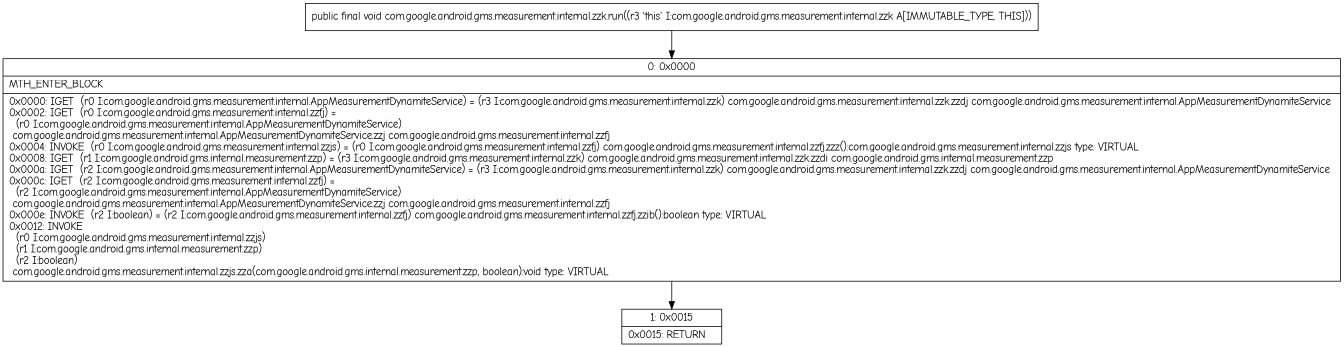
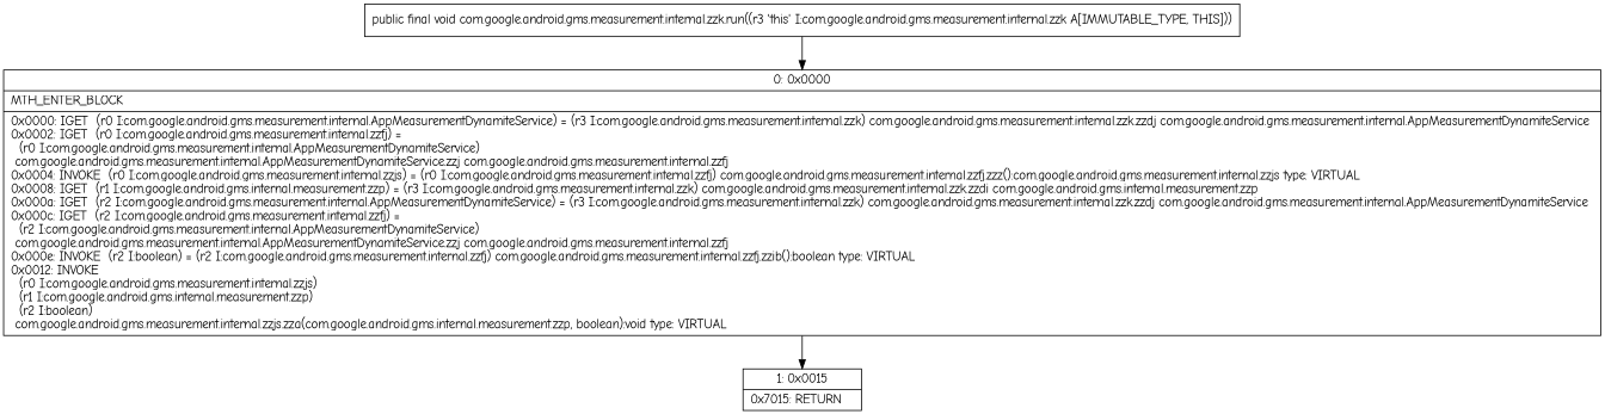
  digraph {
    fontname="Comic Neue"
    node [shape=record fontname="Comic Neue"]
    edge [fontname="Comic Neue"]
    n1 [label="{0\:\ 0x0000|MTH_ENTER_BLOCK\l|0x0000: IGET  (r0 I:com.google.android.gms.measurement.internal.AppMeasurementDynamiteService) = (r3 I:com.google.android.gms.measurement.internal.zzk) com.google.android.gms.measurement.internal.zzk.zzdj com.google.android.gms.measurement.internal.AppMeasurementDynamiteService \l0x0002: IGET  (r0 I:com.google.android.gms.measurement.internal.zzfj) = \l  (r0 I:com.google.android.gms.measurement.internal.AppMeasurementDynamiteService)\l com.google.android.gms.measurement.internal.AppMeasurementDynamiteService.zzj com.google.android.gms.measurement.internal.zzfj \l0x0004: INVOKE  (r0 I:com.google.android.gms.measurement.internal.zzjs) = (r0 I:com.google.android.gms.measurement.internal.zzfj) com.google.android.gms.measurement.internal.zzfj.zzz():com.google.android.gms.measurement.internal.zzjs type: VIRTUAL \l0x0008: IGET  (r1 I:com.google.android.gms.internal.measurement.zzp) = (r3 I:com.google.android.gms.measurement.internal.zzk) com.google.android.gms.measurement.internal.zzk.zzdi com.google.android.gms.internal.measurement.zzp \l0x000a: IGET  (r2 I:com.google.android.gms.measurement.internal.AppMeasurementDynamiteService) = (r3 I:com.google.android.gms.measurement.internal.zzk) com.google.android.gms.measurement.internal.zzk.zzdj com.google.android.gms.measurement.internal.AppMeasurementDynamiteService \l0x000c: IGET  (r2 I:com.google.android.gms.measurement.internal.zzfj) = \l  (r2 I:com.google.android.gms.measurement.internal.AppMeasurementDynamiteService)\l com.google.android.gms.measurement.internal.AppMeasurementDynamiteService.zzj com.google.android.gms.measurement.internal.zzfj \l0x000e: INVOKE  (r2 I:boolean) = (r2 I:com.google.android.gms.measurement.internal.zzfj) com.google.android.gms.measurement.internal.zzfj.zzib():boolean type: VIRTUAL \l0x0012: INVOKE  \l  (r0 I:com.google.android.gms.measurement.internal.zzjs)\l  (r1 I:com.google.android.gms.internal.measurement.zzp)\l  (r2 I:boolean)\l com.google.android.gms.measurement.internal.zzjs.zza(com.google.android.gms.internal.measurement.zzp, boolean):void type: VIRTUAL \l}"]
-   n2 [label="{1\:\ 0x0015|0x0015: RETURN   \l}"]
+   n2 [label="{1\:\ 0x0015|0x7015: RETURN   \l}"]
    n3 [label="{public final void com.google.android.gms.measurement.internal.zzk.run((r3 'this' I:com.google.android.gms.measurement.internal.zzk A[IMMUTABLE_TYPE, THIS])) }"]
    n1 -> n2
    n3 -> n1
  }
